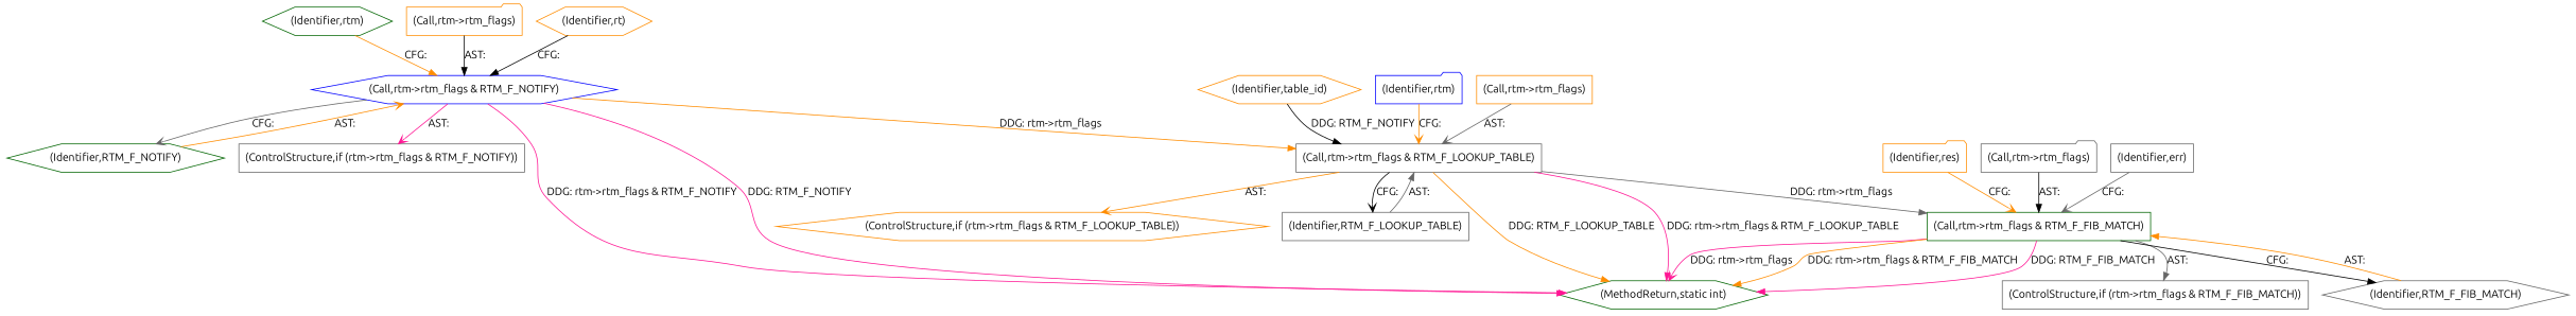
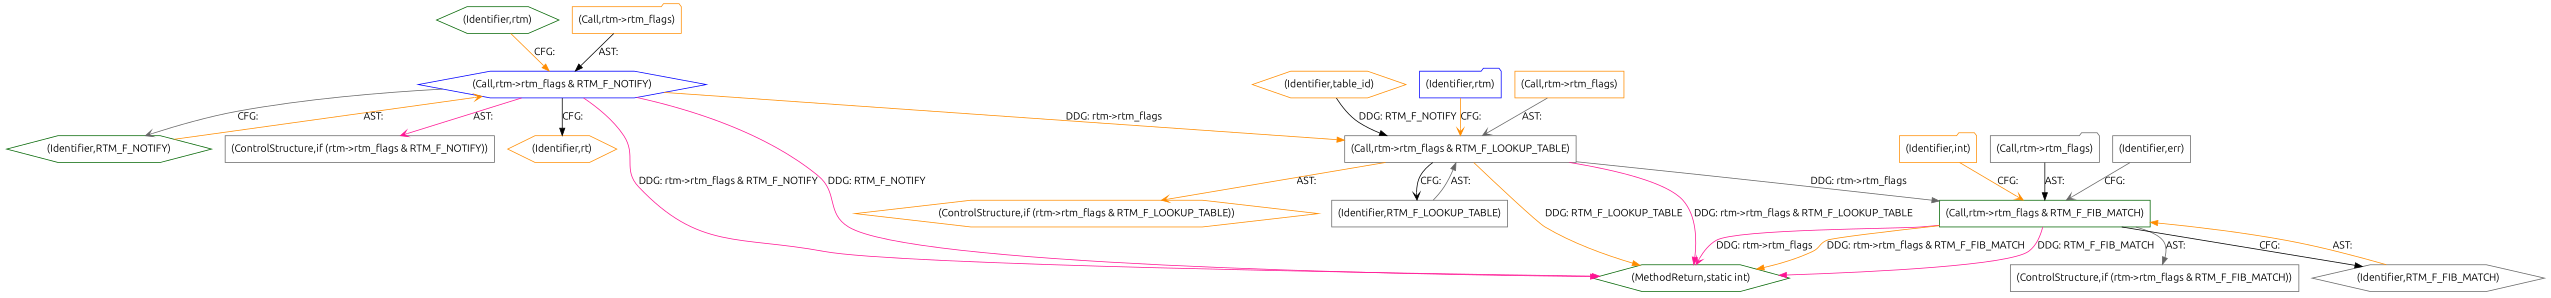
  digraph {
    fontname=Ubuntu
    node [color=gray40 fontname=Ubuntu shape=hexagon]
    edge [arrowhead=normal color=darkorange fontname=Ubuntu]
    n1 [label="(Call,rtm->rtm_flags & RTM_F_LOOKUP_TABLE)" shape=box]
    n2 [color=darkgreen label="(Call,rtm->rtm_flags & RTM_F_FIB_MATCH)" shape=box]
    n3 [label="(Identifier,RTM_F_LOOKUP_TABLE)" shape=box]
    n4 [color=darkgreen label="(MethodReturn,static int)"]
    n5 [color=darkorange label="(ControlStructure,if (rtm->rtm_flags & RTM_F_LOOKUP_TABLE))"]
    n6 [label="(ControlStructure,if (rtm->rtm_flags & RTM_F_FIB_MATCH))" shape=box]
    n7 [label="(Identifier,RTM_F_FIB_MATCH)"]
    n8 [color=blue label="(Call,rtm->rtm_flags & RTM_F_NOTIFY)"]
    n9 [color=darkgreen label="(Identifier,RTM_F_NOTIFY)"]
    n10 [label="(ControlStructure,if (rtm->rtm_flags & RTM_F_NOTIFY))" shape=box]
-   n11 [color=darkorange label="(Identifier,res)" shape=folder]
+   n11 [color=darkorange label="(Identifier,int)" shape=folder]
    n12 [color=darkorange label="(Identifier,table_id)"]
    n13 [label="(Call,rtm->rtm_flags)" shape=folder]
    n14 [label="(Identifier,err)" shape=box]
    n15 [color=darkgreen label="(Identifier,rtm)"]
    n16 [color=darkorange label="(Call,rtm->rtm_flags)" shape=folder]
    n17 [color=darkorange label="(Identifier,rt)"]
    n18 [color=blue label="(Identifier,rtm)" shape=folder]
    n19 [color=darkorange label="(Call,rtm->rtm_flags)" shape=box]
    n1 -> n2 [color=gray40 label="DDG: rtm->rtm_flags"]
    n1 -> n3 [arrowhead=vee color=black label="CFG: "]
    n1 -> n4 [label="DDG: RTM_F_LOOKUP_TABLE"]
    n1 -> n4 [color=deeppink label="DDG: rtm->rtm_flags & RTM_F_LOOKUP_TABLE"]
    n1 -> n5 [arrowhead=vee label="AST: "]
    n2 -> n4 [color=deeppink label="DDG: RTM_F_FIB_MATCH"]
    n2 -> n4 [arrowhead=vee color=deeppink label="DDG: rtm->rtm_flags"]
    n2 -> n4 [label="DDG: rtm->rtm_flags & RTM_F_FIB_MATCH"]
    n2 -> n6 [color=gray40 label="AST: "]
    n2 -> n7 [color=black label="CFG: "]
    n3 -> n1 [color=gray40 label="AST: "]
    n7 -> n2 [label="AST: "]
    n8 -> n1 [label="DDG: rtm->rtm_flags"]
    n8 -> n4 [color=deeppink label="DDG: rtm->rtm_flags & RTM_F_NOTIFY"]
    n8 -> n4 [color=deeppink label="DDG: RTM_F_NOTIFY"]
    n8 -> n9 [arrowhead=vee color=gray40 label="CFG: "]
    n8 -> n10 [arrowhead=vee color=deeppink label="AST: "]
    n9 -> n8 [arrowhead=vee label="AST: "]
    n11 -> n2 [arrowhead=vee label="CFG: "]
    n12 -> n1 [color=black label="DDG: RTM_F_NOTIFY"]
    n13 -> n2 [color=black label="AST: "]
    n14 -> n2 [arrowhead=vee color=gray40 label="CFG: "]
    n15 -> n8 [label="CFG: "]
    n16 -> n8 [color=black label="AST: "]
-   n17 -> n8 [color=black label="CFG: "]
+   n8 -> n17 [color=black label="CFG: "]
    n18 -> n1 [arrowhead=vee label="CFG: "]
    n19 -> n1 [arrowhead=vee color=gray40 label="AST: "]
  }
